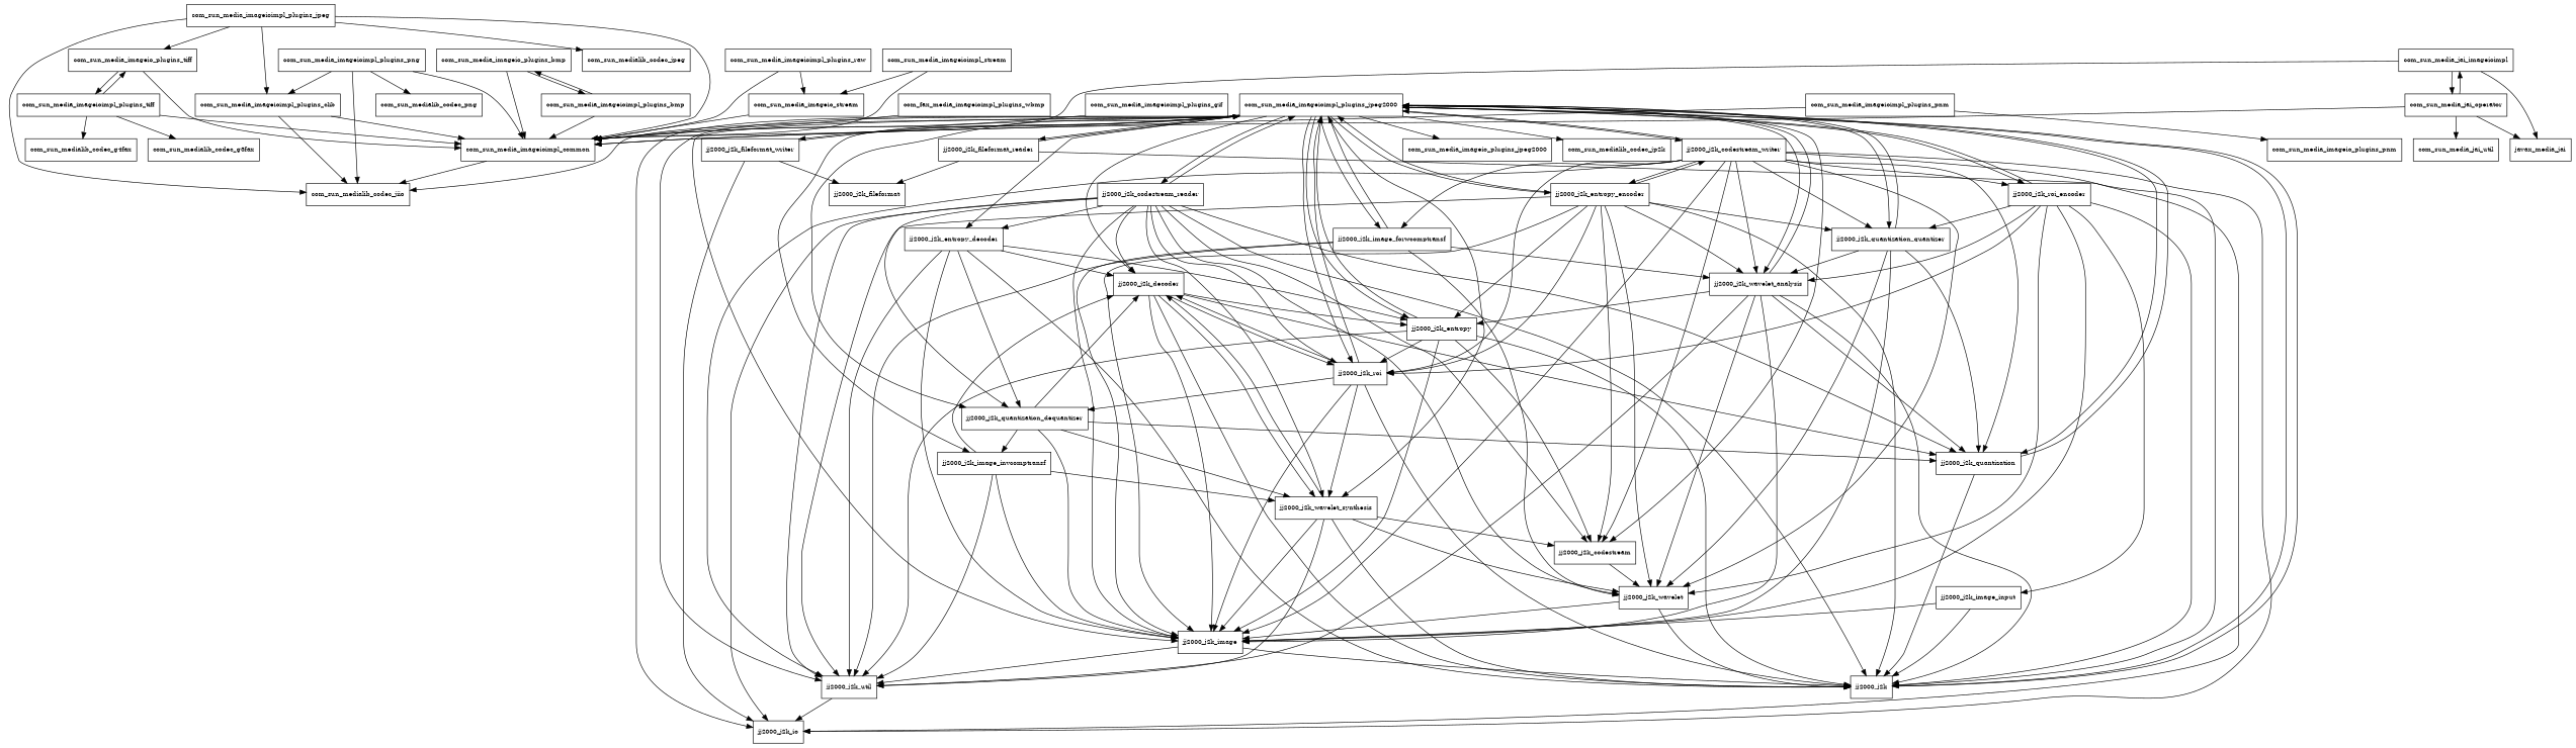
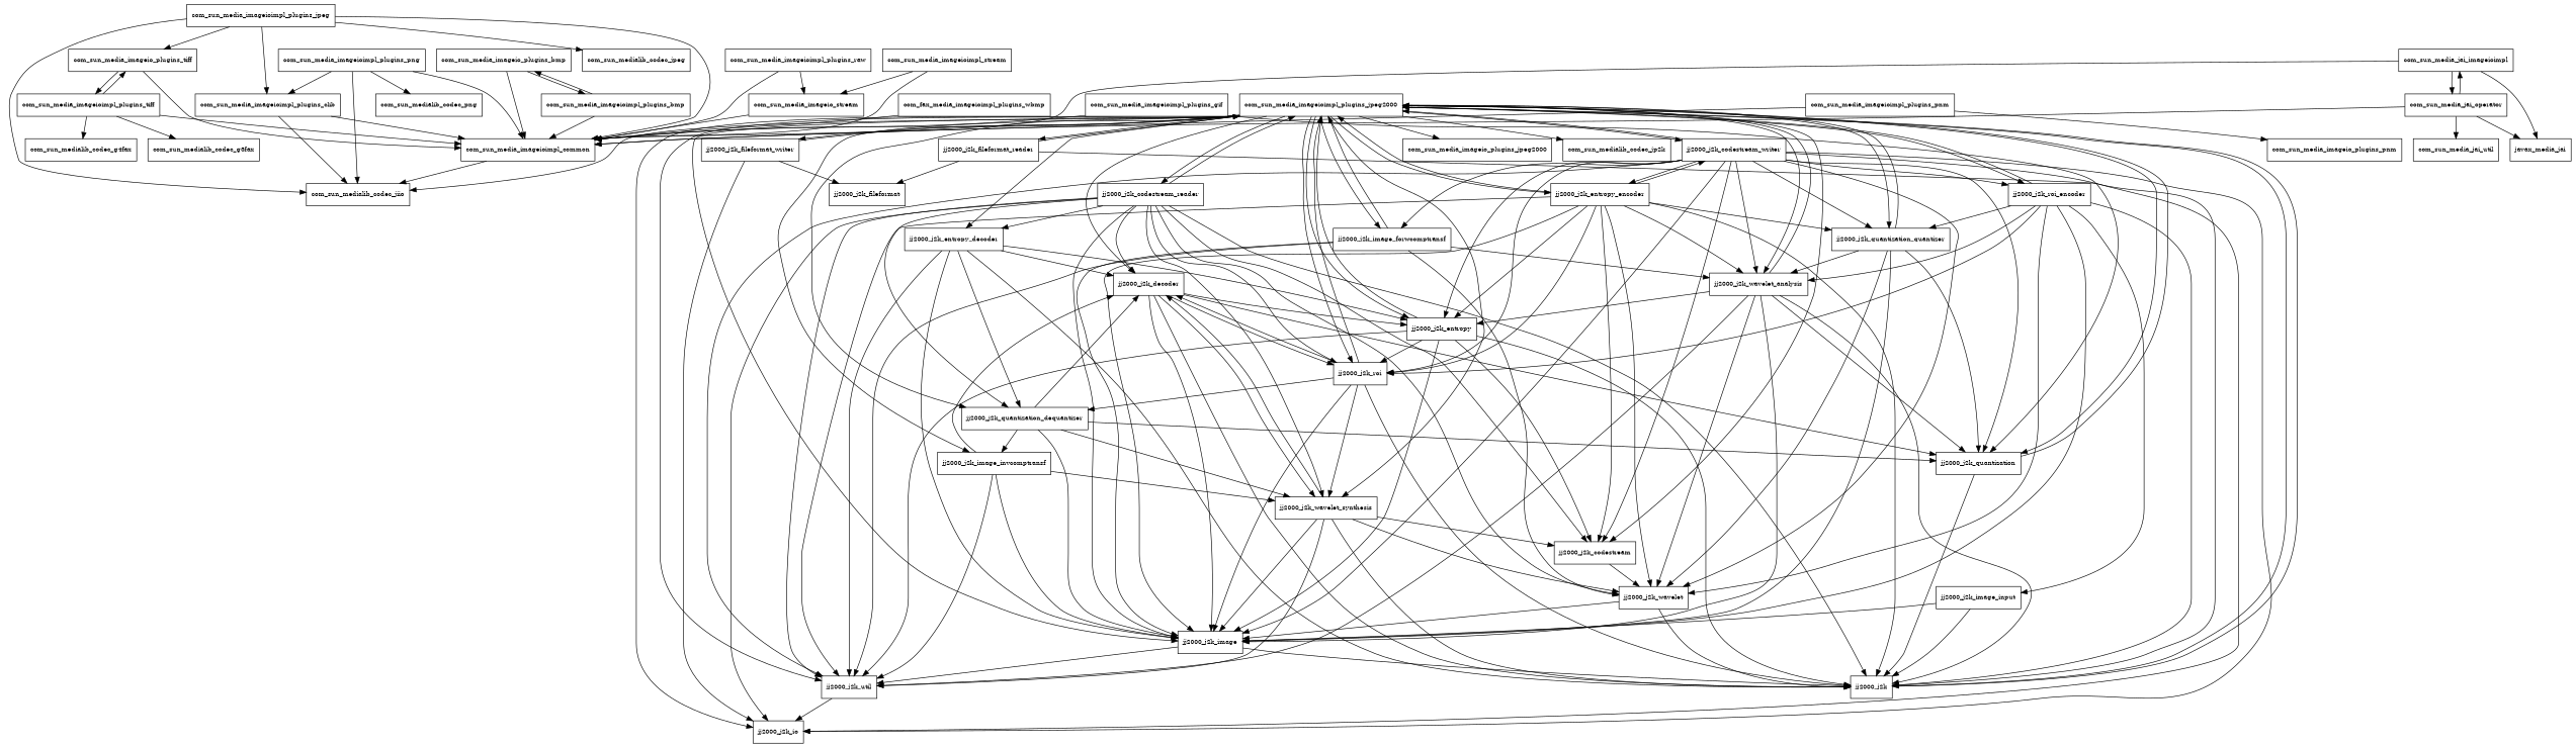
  digraph {
    node [fontsize=10.0 shape=box]
    com_sun_media_imageio_plugins_bmp
    com_sun_media_imageioimpl_common
    com_sun_media_imageioimpl_plugins_bmp
    com_sun_medialib_codec_jiio
    com_sun_media_imageio_plugins_tiff
    com_sun_media_imageioimpl_plugins_tiff
    com_sun_medialib_codec_g3fax
    com_sun_medialib_codec_g4fax
    com_sun_media_imageio_stream
    com_sun_media_imageioimpl_plugins_clib
    com_sun_media_imageioimpl_plugins_gif
    com_sun_media_imageioimpl_plugins_jpeg
    com_sun_medialib_codec_jpeg
    com_sun_media_imageioimpl_plugins_jpeg2000
    com_sun_media_imageio_plugins_jpeg2000
    com_sun_medialib_codec_jp2k
    jj2000_j2k
    jj2000_j2k_codestream
    jj2000_j2k_codestream_reader
    jj2000_j2k_codestream_writer
    jj2000_j2k_decoder
    jj2000_j2k_entropy
    jj2000_j2k_entropy_decoder
    jj2000_j2k_entropy_encoder
    jj2000_j2k_fileformat_reader
    jj2000_j2k_fileformat_writer
    jj2000_j2k_image
    jj2000_j2k_image_forwcomptransf
    jj2000_j2k_image_invcomptransf
    jj2000_j2k_io
    jj2000_j2k_quantization
    jj2000_j2k_quantization_dequantizer
    jj2000_j2k_quantization_quantizer
    jj2000_j2k_roi
    jj2000_j2k_roi_encoder
    jj2000_j2k_util
    jj2000_j2k_wavelet_analysis
    jj2000_j2k_wavelet_synthesis
    jj2000_j2k_wavelet
    jj2000_j2k_fileformat
    jj2000_j2k_image_input
    com_sun_media_imageioimpl_plugins_png
    com_sun_medialib_codec_png
    com_sun_media_imageioimpl_plugins_pnm
    com_sun_media_imageio_plugins_pnm
    com_sun_media_imageioimpl_plugins_raw
    n47 [label=com_fax_media_imageioimpl_plugins_wbmp]
    com_sun_media_imageioimpl_stream
    com_sun_media_jai_imageioimpl
    com_sun_media_jai_operator
    javax_media_jai
    com_sun_media_jai_util
    com_sun_media_imageio_plugins_bmp -> com_sun_media_imageioimpl_common
    com_sun_media_imageio_plugins_bmp -> com_sun_media_imageioimpl_plugins_bmp
    com_sun_media_imageioimpl_common -> com_sun_medialib_codec_jiio
    com_sun_media_imageioimpl_plugins_bmp -> com_sun_media_imageio_plugins_bmp
    com_sun_media_imageioimpl_plugins_bmp -> com_sun_media_imageioimpl_common
    com_sun_media_imageio_plugins_tiff -> com_sun_media_imageioimpl_common
    com_sun_media_imageio_plugins_tiff -> com_sun_media_imageioimpl_plugins_tiff
    com_sun_media_imageioimpl_plugins_tiff -> com_sun_media_imageioimpl_common
    com_sun_media_imageioimpl_plugins_tiff -> com_sun_media_imageio_plugins_tiff
    com_sun_media_imageioimpl_plugins_tiff -> com_sun_medialib_codec_g3fax
    com_sun_media_imageioimpl_plugins_tiff -> com_sun_medialib_codec_g4fax
    com_sun_media_imageio_stream -> com_sun_media_imageioimpl_common
    com_sun_media_imageioimpl_plugins_clib -> com_sun_media_imageioimpl_common
    com_sun_media_imageioimpl_plugins_clib -> com_sun_medialib_codec_jiio
    com_sun_media_imageioimpl_plugins_gif -> com_sun_media_imageioimpl_common
    com_sun_media_imageioimpl_plugins_jpeg -> com_sun_media_imageioimpl_common
    com_sun_media_imageioimpl_plugins_jpeg -> com_sun_medialib_codec_jiio
    com_sun_media_imageioimpl_plugins_jpeg -> com_sun_media_imageio_plugins_tiff
    com_sun_media_imageioimpl_plugins_jpeg -> com_sun_media_imageioimpl_plugins_clib
    com_sun_media_imageioimpl_plugins_jpeg -> com_sun_medialib_codec_jpeg
    com_sun_media_imageioimpl_plugins_jpeg2000 -> com_sun_media_imageioimpl_common
    com_sun_media_imageioimpl_plugins_jpeg2000 -> com_sun_medialib_codec_jiio
    com_sun_media_imageioimpl_plugins_jpeg2000 -> com_sun_media_imageio_plugins_jpeg2000
    com_sun_media_imageioimpl_plugins_jpeg2000 -> com_sun_medialib_codec_jp2k
    com_sun_media_imageioimpl_plugins_jpeg2000 -> jj2000_j2k
    com_sun_media_imageioimpl_plugins_jpeg2000 -> jj2000_j2k_codestream
    com_sun_media_imageioimpl_plugins_jpeg2000 -> jj2000_j2k_codestream_reader
    com_sun_media_imageioimpl_plugins_jpeg2000 -> jj2000_j2k_codestream_writer
    com_sun_media_imageioimpl_plugins_jpeg2000 -> jj2000_j2k_decoder
    com_sun_media_imageioimpl_plugins_jpeg2000 -> jj2000_j2k_entropy
    com_sun_media_imageioimpl_plugins_jpeg2000 -> jj2000_j2k_entropy_decoder
    com_sun_media_imageioimpl_plugins_jpeg2000 -> jj2000_j2k_entropy_encoder
    com_sun_media_imageioimpl_plugins_jpeg2000 -> jj2000_j2k_fileformat_reader
    com_sun_media_imageioimpl_plugins_jpeg2000 -> jj2000_j2k_fileformat_writer
    com_sun_media_imageioimpl_plugins_jpeg2000 -> jj2000_j2k_image
    com_sun_media_imageioimpl_plugins_jpeg2000 -> jj2000_j2k_image_forwcomptransf
    com_sun_media_imageioimpl_plugins_jpeg2000 -> jj2000_j2k_image_invcomptransf
    com_sun_media_imageioimpl_plugins_jpeg2000 -> jj2000_j2k_io
    com_sun_media_imageioimpl_plugins_jpeg2000 -> jj2000_j2k_quantization
    com_sun_media_imageioimpl_plugins_jpeg2000 -> jj2000_j2k_quantization_dequantizer
    com_sun_media_imageioimpl_plugins_jpeg2000 -> jj2000_j2k_quantization_quantizer
    com_sun_media_imageioimpl_plugins_jpeg2000 -> jj2000_j2k_roi
    com_sun_media_imageioimpl_plugins_jpeg2000 -> jj2000_j2k_roi_encoder
    com_sun_media_imageioimpl_plugins_jpeg2000 -> jj2000_j2k_util
    com_sun_media_imageioimpl_plugins_jpeg2000 -> jj2000_j2k_wavelet_analysis
    com_sun_media_imageioimpl_plugins_jpeg2000 -> jj2000_j2k_wavelet_synthesis
    jj2000_j2k -> com_sun_media_imageioimpl_plugins_jpeg2000
    jj2000_j2k_codestream -> jj2000_j2k_wavelet
    jj2000_j2k_codestream_reader -> com_sun_media_imageioimpl_plugins_jpeg2000
    jj2000_j2k_codestream_reader -> jj2000_j2k
    jj2000_j2k_codestream_reader -> jj2000_j2k_codestream
    jj2000_j2k_codestream_reader -> jj2000_j2k_decoder
    jj2000_j2k_codestream_reader -> jj2000_j2k_entropy_decoder
    jj2000_j2k_codestream_reader -> jj2000_j2k_image
    jj2000_j2k_codestream_reader -> jj2000_j2k_io
-   jj2000_j2k_codestream_reader -> jj2000_j2k_quantization
+   com_sun_media_imageioimpl_plugins_gif -> jj2000_j2k_quantization
    jj2000_j2k_codestream_reader -> jj2000_j2k_quantization_dequantizer
    jj2000_j2k_codestream_reader -> jj2000_j2k_roi
    jj2000_j2k_codestream_reader -> jj2000_j2k_util
    jj2000_j2k_codestream_reader -> jj2000_j2k_wavelet_synthesis
    jj2000_j2k_codestream_reader -> jj2000_j2k_wavelet
    jj2000_j2k_codestream_writer -> com_sun_media_imageioimpl_plugins_jpeg2000
    jj2000_j2k_codestream_writer -> jj2000_j2k
    jj2000_j2k_codestream_writer -> jj2000_j2k_codestream
+   jj2000_j2k_codestream_writer -> jj2000_j2k_entropy
    jj2000_j2k_codestream_writer -> jj2000_j2k_entropy_encoder
    jj2000_j2k_codestream_writer -> jj2000_j2k_image
    jj2000_j2k_codestream_writer -> jj2000_j2k_image_forwcomptransf
    jj2000_j2k_codestream_writer -> jj2000_j2k_io
    jj2000_j2k_codestream_writer -> jj2000_j2k_quantization
    jj2000_j2k_codestream_writer -> jj2000_j2k_quantization_quantizer
    jj2000_j2k_codestream_writer -> jj2000_j2k_roi
    jj2000_j2k_codestream_writer -> jj2000_j2k_roi_encoder
    jj2000_j2k_codestream_writer -> jj2000_j2k_util
    jj2000_j2k_codestream_writer -> jj2000_j2k_wavelet_analysis
    jj2000_j2k_codestream_writer -> jj2000_j2k_wavelet
    jj2000_j2k_decoder -> jj2000_j2k
    jj2000_j2k_decoder -> jj2000_j2k_entropy
    jj2000_j2k_decoder -> jj2000_j2k_image
    jj2000_j2k_decoder -> jj2000_j2k_quantization
    jj2000_j2k_decoder -> jj2000_j2k_roi
    jj2000_j2k_decoder -> jj2000_j2k_wavelet_synthesis
    jj2000_j2k_entropy -> com_sun_media_imageioimpl_plugins_jpeg2000
    jj2000_j2k_entropy -> jj2000_j2k
    jj2000_j2k_entropy -> jj2000_j2k_codestream
    jj2000_j2k_entropy -> jj2000_j2k_image
    jj2000_j2k_entropy -> jj2000_j2k_roi
    jj2000_j2k_entropy -> jj2000_j2k_util
    jj2000_j2k_entropy_decoder -> jj2000_j2k
    jj2000_j2k_entropy_decoder -> jj2000_j2k_decoder
    jj2000_j2k_entropy_decoder -> jj2000_j2k_entropy
    jj2000_j2k_entropy_decoder -> jj2000_j2k_image
    jj2000_j2k_entropy_decoder -> jj2000_j2k_quantization_dequantizer
    jj2000_j2k_entropy_decoder -> jj2000_j2k_util
    jj2000_j2k_entropy_encoder -> com_sun_media_imageioimpl_plugins_jpeg2000
    jj2000_j2k_entropy_encoder -> jj2000_j2k
    jj2000_j2k_entropy_encoder -> jj2000_j2k_codestream
    jj2000_j2k_entropy_encoder -> jj2000_j2k_codestream_writer
    jj2000_j2k_entropy_encoder -> jj2000_j2k_entropy
    jj2000_j2k_entropy_encoder -> jj2000_j2k_image
    jj2000_j2k_entropy_encoder -> jj2000_j2k_quantization_quantizer
    jj2000_j2k_entropy_encoder -> jj2000_j2k_roi
    jj2000_j2k_entropy_encoder -> jj2000_j2k_util
    jj2000_j2k_entropy_encoder -> jj2000_j2k_wavelet_analysis
    jj2000_j2k_entropy_encoder -> jj2000_j2k_wavelet
    jj2000_j2k_fileformat_reader -> com_sun_media_imageioimpl_plugins_jpeg2000
    jj2000_j2k_fileformat_reader -> jj2000_j2k_io
    jj2000_j2k_fileformat_reader -> jj2000_j2k_fileformat
    jj2000_j2k_fileformat_writer -> com_sun_media_imageioimpl_plugins_jpeg2000
    jj2000_j2k_fileformat_writer -> jj2000_j2k_io
    jj2000_j2k_fileformat_writer -> jj2000_j2k_fileformat
    jj2000_j2k_image -> jj2000_j2k
    jj2000_j2k_image -> jj2000_j2k_util
    jj2000_j2k_image_forwcomptransf -> com_sun_media_imageioimpl_plugins_jpeg2000
    jj2000_j2k_image_forwcomptransf -> jj2000_j2k_image
    jj2000_j2k_image_forwcomptransf -> jj2000_j2k_util
    jj2000_j2k_image_forwcomptransf -> jj2000_j2k_wavelet_analysis
    jj2000_j2k_image_forwcomptransf -> jj2000_j2k_wavelet
    jj2000_j2k_image_invcomptransf -> jj2000_j2k_decoder
    jj2000_j2k_image_invcomptransf -> jj2000_j2k_image
    jj2000_j2k_image_invcomptransf -> jj2000_j2k_util
    jj2000_j2k_image_invcomptransf -> jj2000_j2k_wavelet_synthesis
    jj2000_j2k_quantization -> com_sun_media_imageioimpl_plugins_jpeg2000
    jj2000_j2k_quantization -> jj2000_j2k
    jj2000_j2k_quantization_dequantizer -> jj2000_j2k_decoder
    jj2000_j2k_quantization_dequantizer -> jj2000_j2k_image
    jj2000_j2k_quantization_dequantizer -> jj2000_j2k_image_invcomptransf
    jj2000_j2k_quantization_dequantizer -> jj2000_j2k_quantization
    jj2000_j2k_quantization_dequantizer -> jj2000_j2k_wavelet_synthesis
    jj2000_j2k_quantization_quantizer -> com_sun_media_imageioimpl_plugins_jpeg2000
    jj2000_j2k_quantization_quantizer -> jj2000_j2k_image
    jj2000_j2k_quantization_quantizer -> jj2000_j2k_quantization
    jj2000_j2k_quantization_quantizer -> jj2000_j2k_wavelet_analysis
    jj2000_j2k_quantization_quantizer -> jj2000_j2k_wavelet
    jj2000_j2k_roi -> com_sun_media_imageioimpl_plugins_jpeg2000
    jj2000_j2k_roi -> jj2000_j2k
    jj2000_j2k_roi -> jj2000_j2k_decoder
    jj2000_j2k_roi -> jj2000_j2k_image
    jj2000_j2k_roi -> jj2000_j2k_quantization_dequantizer
    jj2000_j2k_roi -> jj2000_j2k_wavelet_synthesis
    jj2000_j2k_roi_encoder -> com_sun_media_imageioimpl_plugins_jpeg2000
    jj2000_j2k_roi_encoder -> jj2000_j2k
    jj2000_j2k_roi_encoder -> jj2000_j2k_image
    jj2000_j2k_roi_encoder -> jj2000_j2k_quantization_quantizer
    jj2000_j2k_roi_encoder -> jj2000_j2k_roi
    jj2000_j2k_roi_encoder -> jj2000_j2k_wavelet_analysis
    jj2000_j2k_roi_encoder -> jj2000_j2k_wavelet
    jj2000_j2k_roi_encoder -> jj2000_j2k_image_input
    jj2000_j2k_util -> jj2000_j2k_io
    jj2000_j2k_wavelet_analysis -> com_sun_media_imageioimpl_plugins_jpeg2000
    jj2000_j2k_wavelet_analysis -> jj2000_j2k
    jj2000_j2k_wavelet_analysis -> jj2000_j2k_entropy
    jj2000_j2k_wavelet_analysis -> jj2000_j2k_image
    jj2000_j2k_wavelet_analysis -> jj2000_j2k_quantization
    jj2000_j2k_wavelet_analysis -> jj2000_j2k_util
    jj2000_j2k_wavelet_analysis -> jj2000_j2k_wavelet
    jj2000_j2k_wavelet_synthesis -> jj2000_j2k
    jj2000_j2k_wavelet_synthesis -> jj2000_j2k_codestream
    jj2000_j2k_wavelet_synthesis -> jj2000_j2k_decoder
    jj2000_j2k_wavelet_synthesis -> jj2000_j2k_image
    jj2000_j2k_wavelet_synthesis -> jj2000_j2k_util
    jj2000_j2k_wavelet_synthesis -> jj2000_j2k_wavelet
    jj2000_j2k_wavelet -> jj2000_j2k
    jj2000_j2k_wavelet -> jj2000_j2k_image
    jj2000_j2k_image_input -> jj2000_j2k
    jj2000_j2k_image_input -> jj2000_j2k_image
    com_sun_media_imageioimpl_plugins_png -> com_sun_media_imageioimpl_common
    com_sun_media_imageioimpl_plugins_png -> com_sun_medialib_codec_jiio
    com_sun_media_imageioimpl_plugins_png -> com_sun_media_imageioimpl_plugins_clib
    com_sun_media_imageioimpl_plugins_png -> com_sun_medialib_codec_png
    com_sun_media_imageioimpl_plugins_pnm -> com_sun_media_imageioimpl_common
    com_sun_media_imageioimpl_plugins_pnm -> com_sun_media_imageio_plugins_pnm
    com_sun_media_imageioimpl_plugins_raw -> com_sun_media_imageioimpl_common
    com_sun_media_imageioimpl_plugins_raw -> com_sun_media_imageio_stream
    n47 -> com_sun_media_imageioimpl_common
    com_sun_media_imageioimpl_stream -> com_sun_media_imageioimpl_common
    com_sun_media_imageioimpl_stream -> com_sun_media_imageio_stream
    com_sun_media_jai_imageioimpl -> com_sun_media_imageioimpl_common
    com_sun_media_jai_imageioimpl -> com_sun_media_jai_operator
    com_sun_media_jai_imageioimpl -> javax_media_jai
    com_sun_media_jai_operator -> com_sun_media_imageioimpl_common
    com_sun_media_jai_operator -> com_sun_media_jai_imageioimpl
    com_sun_media_jai_operator -> javax_media_jai
    com_sun_media_jai_operator -> com_sun_media_jai_util
  }
